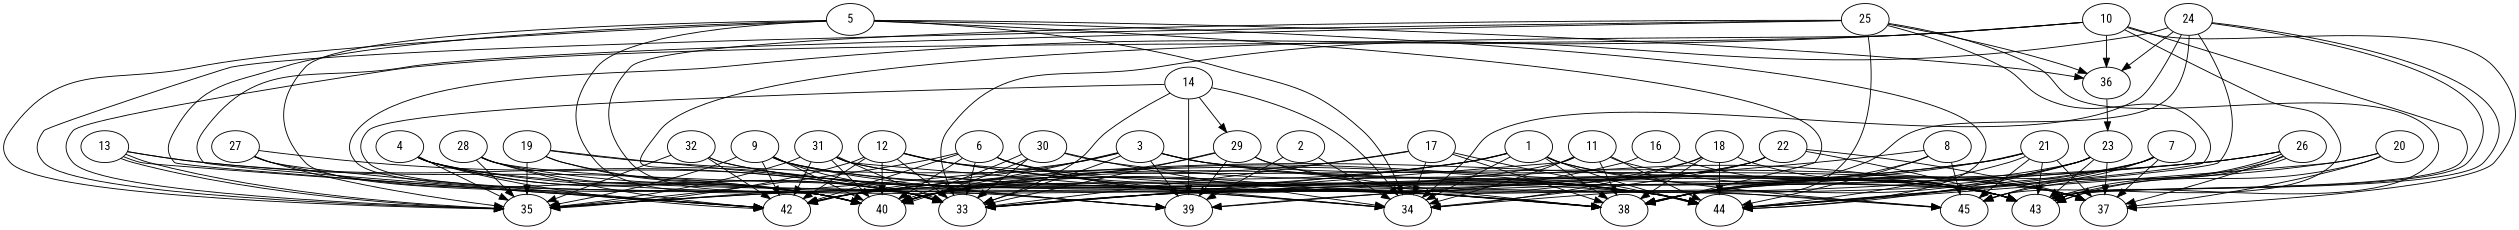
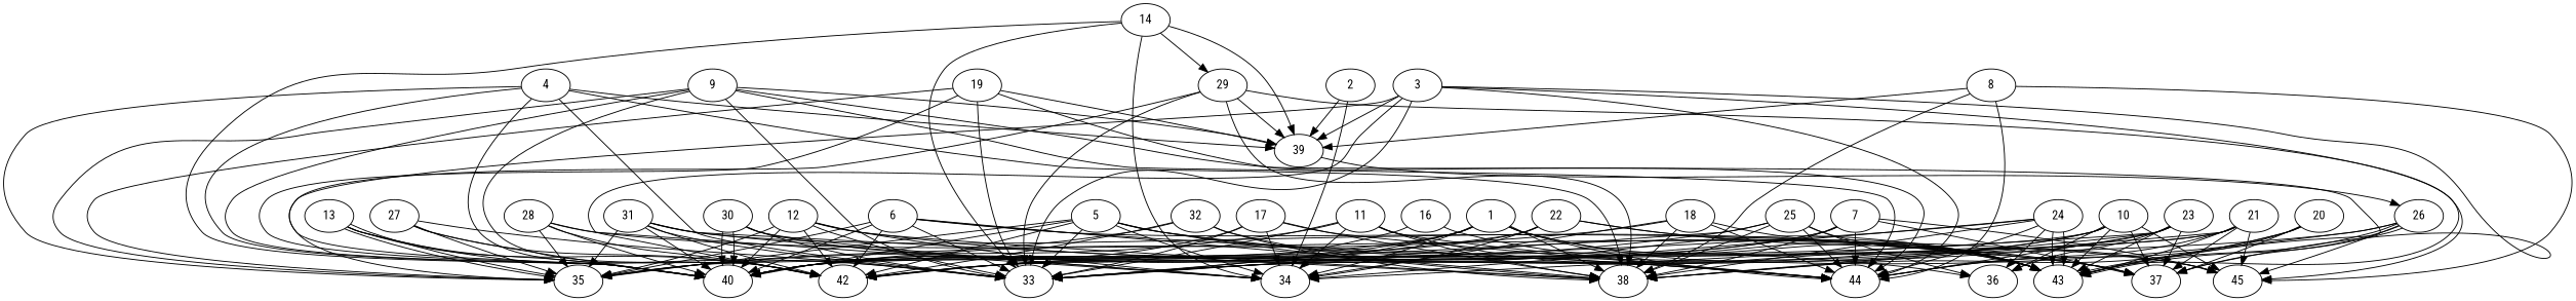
  digraph {
    fontname="Roboto Condensed"
    node [alpha=0.17 fontname="Roboto Condensed"]
    edge [fontname="Roboto Condensed"]
    1 [alpha=0.00 expect_size=49610752]
    33 [alpha=0.09 expect_size=42060800]
    34 [alpha=0.07 expect_size=6235136]
    35 [alpha=0.13 expect_size=47091712]
    38 [alpha=0.06 expect_size=6397952]
    42 [alpha=0.10 expect_size=35487744]
    43 [alpha=0.04 expect_size=30594048]
    44 [alpha=0.03 expect_size=52352000]
    45 [expect_size=22706176]
    2 [alpha=0.16 expect_size=36449280]
    39 [expect_size=44485632]
    3 [alpha=0.11 expect_size=34428928]
    37 [expect_size=11812864]
    4 [alpha=0.00 expect_size=51080192]
    40 [alpha=0.16 expect_size=16651264]
    36 [alpha=0.03 expect_size=18970624]
    5 [alpha=0.18 expect_size=48326656]
    6 [alpha=0.18 expect_size=47997952]
    7 [alpha=0.11 expect_size=33206272]
    8 [alpha=0.08 expect_size=47002624]
    9 [alpha=0.05 expect_size=37374976]
    10 [alpha=0.16 expect_size=18240512]
    11 [alpha=0.05 expect_size=49779712]
    12 [alpha=0.13 expect_size=50697216]
    13 [alpha=0.03 expect_size=42012672]
    14 [alpha=0.08 expect_size=21558272]
    29 [alpha=0.08 expect_size=39132160]
    16 [alpha=0.04 expect_size=17483776]
    17 [alpha=0.04 expect_size=13821952]
    18 [alpha=0.09 expect_size=39431168]
    19 [alpha=0.15 expect_size=11602944]
    20 [alpha=0.04 expect_size=22932480]
    21 [alpha=0.11 expect_size=14179328]
    22 [alpha=0.12 expect_size=27086848]
    23 [alpha=0.05 expect_size=10633216]
    24 [expect_size=18255872]
    25 [alpha=0.08 expect_size=37889024]
    26 [expect_size=47816704]
    27 [alpha=0.18 expect_size=9407488]
    28 [alpha=0.16 expect_size=18783232]
    30 [alpha=0.06 expect_size=27088896]
    31 [alpha=0.02 expect_size=35497984]
    32 [alpha=0.18 expect_size=14358528]
    1 -> 33
    1 -> 34
    1 -> 35
    1 -> 38
    1 -> 42
    1 -> 43
    1 -> 44
    1 -> 45
    2 -> 34
    2 -> 39
    3 -> 33
    3 -> 35
    3 -> 42
    3 -> 43
    3 -> 44
    3 -> 39
    3 -> 37
    4 -> 33
    4 -> 35
    4 -> 38
    4 -> 42
    4 -> 39
    4 -> 40
    5 -> 33
    5 -> 34
    5 -> 35
    5 -> 38
    5 -> 42
    5 -> 44
    5 -> 40
    5 -> 36
    6 -> 33
    6 -> 35
    6 -> 38
    6 -> 42
    6 -> 43
    6 -> 44
    6 -> 40
    7 -> 38
    7 -> 42
    7 -> 44
    7 -> 45
    7 -> 37
-   3 -> 40
+   7 -> 40
    8 -> 38
    8 -> 44
    8 -> 45
    8 -> 39
    9 -> 33
    9 -> 35
    9 -> 42
    9 -> 43
    9 -> 44
    9 -> 39
    9 -> 40
    10 -> 33
    10 -> 35
    10 -> 43
    10 -> 45
    10 -> 37
    10 -> 40
    10 -> 36
    11 -> 33
    11 -> 34
    11 -> 35
    11 -> 38
    11 -> 44
    11 -> 37
    12 -> 33
    12 -> 34
    12 -> 35
    12 -> 38
    12 -> 42
    12 -> 37
    12 -> 40
    13 -> 33
    13 -> 35
    13 -> 35
    13 -> 42
    13 -> 40
    14 -> 33
    14 -> 34
    14 -> 39
    14 -> 40
    14 -> 29
    29 -> 33
    29 -> 38
    29 -> 45
    29 -> 39
    29 -> 40
    16 -> 43
    16 -> 40
    17 -> 33
    17 -> 34
    17 -> 38
    17 -> 44
    17 -> 40
    18 -> 34
    18 -> 38
    18 -> 43
    18 -> 44
    18 -> 40
    19 -> 33
    19 -> 35
    19 -> 44
    19 -> 39
    19 -> 40
    20 -> 38
    20 -> 43
    20 -> 44
    20 -> 37
    21 -> 38
    21 -> 42
    21 -> 43
    21 -> 44
    21 -> 45
    21 -> 37
    21 -> 40
    22 -> 33
    22 -> 34
    22 -> 43
    22 -> 37
    22 -> 40
    23 -> 33
    23 -> 34
    23 -> 38
    23 -> 43
    23 -> 44
    23 -> 37
-   36 -> 23
+   23 -> 36
    24 -> 33
    24 -> 34
    24 -> 38
    24 -> 43
    24 -> 43
    24 -> 44
    24 -> 36
    25 -> 33
-   25 -> 35
    25 -> 38
    25 -> 42
    25 -> 43
    25 -> 44
    25 -> 36
    26 -> 33
    26 -> 42
    26 -> 43
    26 -> 43
    26 -> 45
-   26 -> 39
+   39 -> 26
    26 -> 37
    27 -> 33
    27 -> 35
    27 -> 42
    27 -> 40
    28 -> 34
    28 -> 35
    28 -> 42
    28 -> 45
    28 -> 40
    30 -> 33
    30 -> 34
    30 -> 44
    30 -> 40
    30 -> 40
    31 -> 33
    31 -> 34
    31 -> 35
    31 -> 38
    31 -> 42
    31 -> 43
    31 -> 40
    32 -> 35
    32 -> 38
    32 -> 42
    32 -> 43
  }
